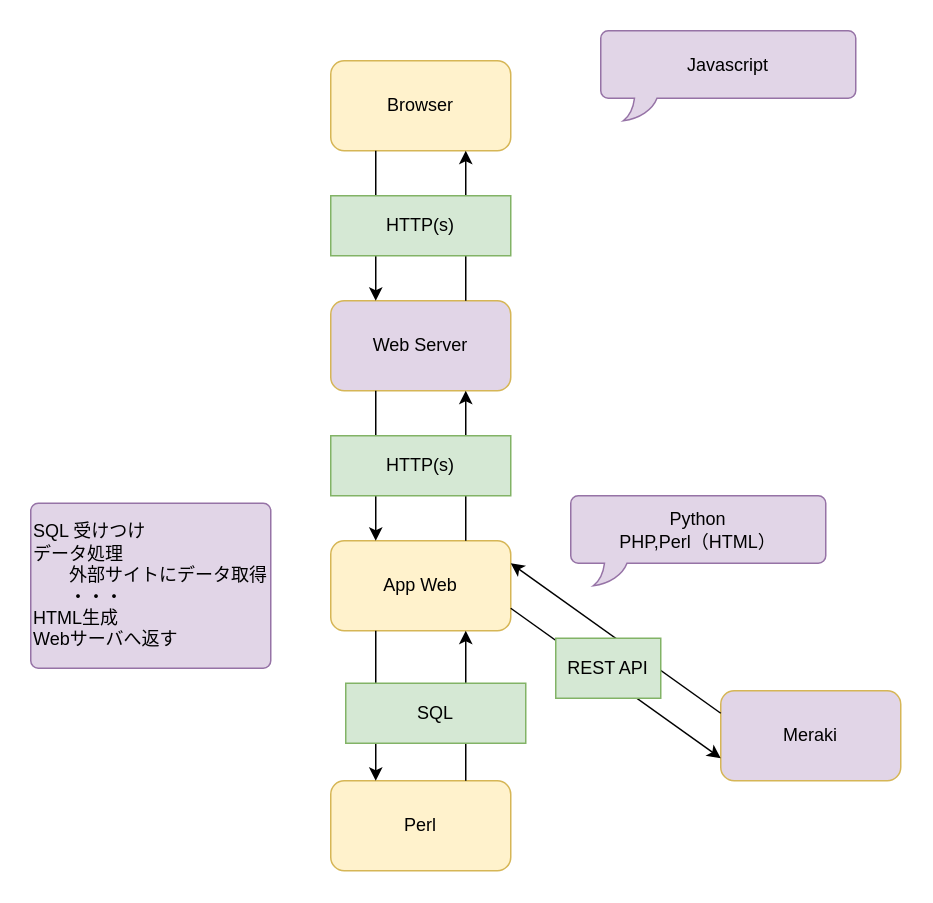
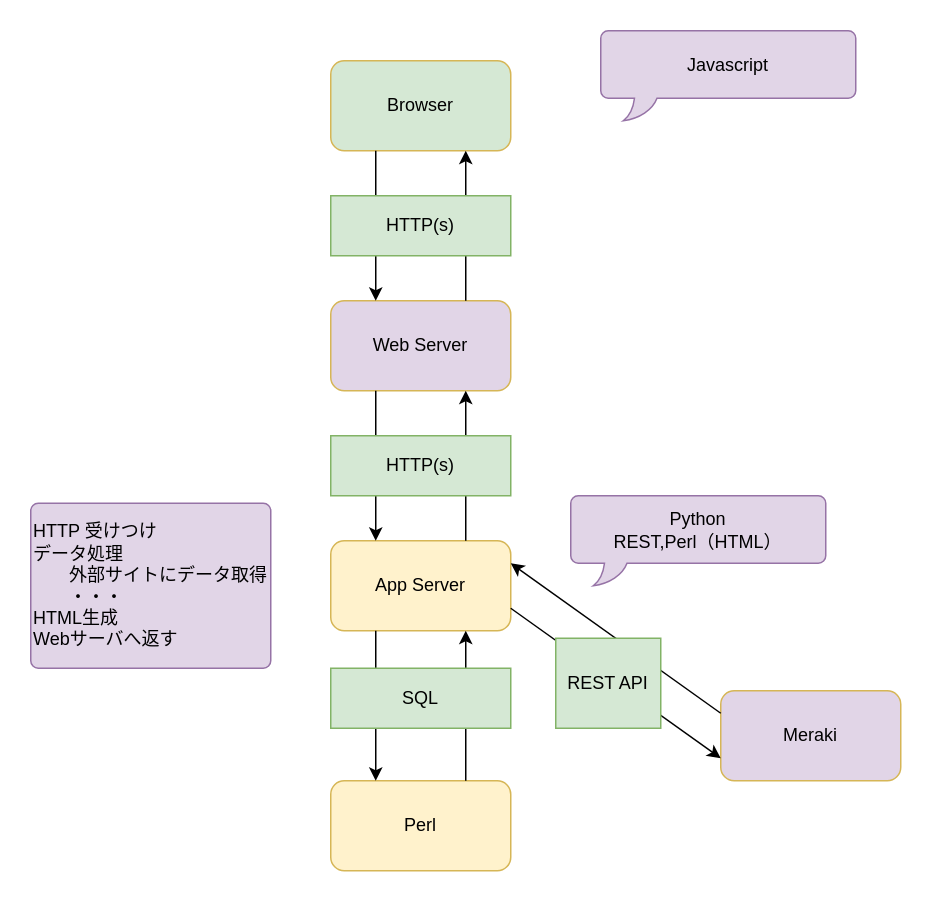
  <mxCell id="0" />
  <mxCell id="1" parent="0" />
- <mxCell id="2" value="Browser" style="rounded=1;whiteSpace=wrap;html=1;fillColor=#fff2cc;strokeColor=#d6b656;" parent="1" vertex="1"><mxGeometry x="220" y="40" width="120" height="60" as="geometry" /></mxCell>
+ <mxCell id="2" value="Browser" style="rounded=1;whiteSpace=wrap;html=1;fillColor=#d5e8d4;strokeColor=#d6b656;" parent="1" vertex="1"><mxGeometry x="220" y="40" width="120" height="60" as="geometry" /></mxCell>
  <mxCell id="3" value="Web Server" style="rounded=1;whiteSpace=wrap;html=1;fillColor=#e1d5e7;strokeColor=#d6b656;" parent="1" vertex="1"><mxGeometry x="220" y="200" width="120" height="60" as="geometry" /></mxCell>
- <mxCell id="4" value="App Web" style="rounded=1;whiteSpace=wrap;html=1;fillColor=#fff2cc;strokeColor=#d6b656;" parent="1" vertex="1"><mxGeometry x="220" y="360" width="120" height="60" as="geometry" /></mxCell>
+ <mxCell id="4" value="App Server" style="rounded=1;whiteSpace=wrap;html=1;fillColor=#fff2cc;strokeColor=#d6b656;" parent="1" vertex="1"><mxGeometry x="220" y="360" width="120" height="60" as="geometry" /></mxCell>
  <mxCell id="5" value="Perl" style="rounded=1;whiteSpace=wrap;html=1;fillColor=#fff2cc;strokeColor=#d6b656;" parent="1" vertex="1"><mxGeometry x="220" y="520" width="120" height="60" as="geometry" /></mxCell>
  <mxCell id="6" value="" style="endArrow=classic;html=1;rounded=0;" parent="1" edge="1"><mxGeometry width="50" height="50" relative="1" as="geometry"><mxPoint x="250" y="100" as="sourcePoint" /><mxPoint x="250" y="200" as="targetPoint" /></mxGeometry></mxCell>
  <mxCell id="7" value="" style="endArrow=classic;html=1;rounded=0;" parent="1" edge="1"><mxGeometry width="50" height="50" relative="1" as="geometry"><mxPoint x="250" y="260" as="sourcePoint" /><mxPoint x="250" y="360" as="targetPoint" /></mxGeometry></mxCell>
  <mxCell id="8" value="" style="endArrow=classic;html=1;rounded=0;" parent="1" edge="1"><mxGeometry width="50" height="50" relative="1" as="geometry"><mxPoint x="250" y="420" as="sourcePoint" /><mxPoint x="250" y="520" as="targetPoint" /></mxGeometry></mxCell>
  <mxCell id="9" value="" style="endArrow=classic;html=1;rounded=0;" parent="1" edge="1"><mxGeometry width="50" height="50" relative="1" as="geometry"><mxPoint x="310" y="520" as="sourcePoint" /><mxPoint x="310" y="420" as="targetPoint" /></mxGeometry></mxCell>
  <mxCell id="10" value="" style="endArrow=classic;html=1;rounded=0;" parent="1" edge="1"><mxGeometry width="50" height="50" relative="1" as="geometry"><mxPoint x="310" y="360" as="sourcePoint" /><mxPoint x="310" y="260" as="targetPoint" /></mxGeometry></mxCell>
  <mxCell id="11" value="" style="endArrow=classic;html=1;rounded=0;" parent="1" edge="1"><mxGeometry width="50" height="50" relative="1" as="geometry"><mxPoint x="310" y="200" as="sourcePoint" /><mxPoint x="310" y="100" as="targetPoint" /></mxGeometry></mxCell>
  <mxCell id="12" value="Javascript" style="whiteSpace=wrap;html=1;shape=mxgraph.basic.roundRectCallout;dx=30;dy=15;size=5;boundedLbl=1;fillColor=#e1d5e7;strokeColor=#9673a6;" parent="1" vertex="1"><mxGeometry x="400" y="20" width="170" height="60" as="geometry" /></mxCell>
- <mxCell id="13" value="Python&lt;br&gt;PHP,Perl（HTML）" style="whiteSpace=wrap;html=1;shape=mxgraph.basic.roundRectCallout;dx=30;dy=15;size=5;boundedLbl=1;fillColor=#e1d5e7;strokeColor=#9673a6;" parent="1" vertex="1"><mxGeometry x="380" y="330" width="170" height="60" as="geometry" /></mxCell>
+ <mxCell id="13" value="Python&lt;br&gt;REST,Perl（HTML）" style="whiteSpace=wrap;html=1;shape=mxgraph.basic.roundRectCallout;dx=30;dy=15;size=5;boundedLbl=1;fillColor=#e1d5e7;strokeColor=#9673a6;" parent="1" vertex="1"><mxGeometry x="380" y="330" width="170" height="60" as="geometry" /></mxCell>
  <mxCell id="14" value="HTTP(s)&lt;span style=&quot;color: rgba(0 , 0 , 0 , 0) ; font-family: monospace ; font-size: 0px&quot;&gt;%3CmxGraphModel%3E%3Croot%3E%3CmxCell%20id%3D%220%22%2F%3E%3CmxCell%20id%3D%221%22%20parent%3D%220%22%2F%3E%3CmxCell%20id%3D%222%22%20value%3D%22Javascript%22%20style%3D%22whiteSpace%3Dwrap%3Bhtml%3D1%3Bshape%3Dmxgraph.basic.roundRectCallout%3Bdx%3D30%3Bdy%3D15%3Bsize%3D5%3BboundedLbl%3D1%3B%22%20vertex%3D%221%22%20parent%3D%221%22%3E%3CmxGeometry%20x%3D%22260%22%20y%3D%22140%22%20width%3D%22170%22%20height%3D%2260%22%20as%3D%22geometry%22%2F%3E%3C%2FmxCell%3E%3C%2Froot%3E%3C%2FmxGraphModel%3E&lt;/span&gt;&lt;span style=&quot;color: rgba(0 , 0 , 0 , 0) ; font-family: monospace ; font-size: 0px&quot;&gt;%3CmxGraphModel%3E%3Croot%3E%3CmxCell%20id%3D%220%22%2F%3E%3CmxCell%20id%3D%221%22%20parent%3D%220%22%2F%3E%3CmxCell%20id%3D%222%22%20value%3D%22Javascript%22%20style%3D%22whiteSpace%3Dwrap%3Bhtml%3D1%3Bshape%3Dmxgraph.basic.roundRectCallout%3Bdx%3D30%3Bdy%3D15%3Bsize%3D5%3BboundedLbl%3D1%3B%22%20vertex%3D%221%22%20parent%3D%221%22%3E%3CmxGeometry%20x%3D%22260%22%20y%3D%22140%22%20width%3D%22170%22%20height%3D%2260%22%20as%3D%22geometry%22%2F%3E%3C%2FmxCell%3E%3C%2Froot%3E%3C%2FmxGraphModel%3E&lt;/span&gt;" style="rounded=0;whiteSpace=wrap;html=1;fillColor=#d5e8d4;strokeColor=#82b366;" parent="1" vertex="1"><mxGeometry x="220" y="130" width="120" height="40" as="geometry" /></mxCell>
  <mxCell id="15" value="HTTP(s)&lt;span style=&quot;color: rgba(0 , 0 , 0 , 0) ; font-family: monospace ; font-size: 0px&quot;&gt;%3CmxGraphModel%3E%3Croot%3E%3CmxCell%20id%3D%220%22%2F%3E%3CmxCell%20id%3D%221%22%20parent%3D%220%22%2F%3E%3CmxCell%20id%3D%222%22%20value%3D%22Javascript%22%20style%3D%22whiteSpace%3Dwrap%3Bhtml%3D1%3Bshape%3Dmxgraph.basic.roundRectCallout%3Bdx%3D30%3Bdy%3D15%3Bsize%3D5%3BboundedLbl%3D1%3B%22%20vertex%3D%221%22%20parent%3D%221%22%3E%3CmxGeometry%20x%3D%22260%22%20y%3D%22140%22%20width%3D%22170%22%20height%3D%2260%22%20as%3D%22geometry%22%2F%3E%3C%2FmxCell%3E%3C%2Froot%3E%3C%2FmxGraphModel%3E&lt;/span&gt;&lt;span style=&quot;color: rgba(0 , 0 , 0 , 0) ; font-family: monospace ; font-size: 0px&quot;&gt;%3CmxGraphModel%3E%3Croot%3E%3CmxCell%20id%3D%220%22%2F%3E%3CmxCell%20id%3D%221%22%20parent%3D%220%22%2F%3E%3CmxCell%20id%3D%222%22%20value%3D%22Javascript%22%20style%3D%22whiteSpace%3Dwrap%3Bhtml%3D1%3Bshape%3Dmxgraph.basic.roundRectCallout%3Bdx%3D30%3Bdy%3D15%3Bsize%3D5%3BboundedLbl%3D1%3B%22%20vertex%3D%221%22%20parent%3D%221%22%3E%3CmxGeometry%20x%3D%22260%22%20y%3D%22140%22%20width%3D%22170%22%20height%3D%2260%22%20as%3D%22geometry%22%2F%3E%3C%2FmxCell%3E%3C%2Froot%3E%3C%2FmxGraphModel%3E&lt;/span&gt;" style="rounded=0;whiteSpace=wrap;html=1;fillColor=#d5e8d4;strokeColor=#82b366;" parent="1" vertex="1"><mxGeometry x="220" y="290" width="120" height="40" as="geometry" /></mxCell>
- <mxCell id="16" value="SQL" style="rounded=0;whiteSpace=wrap;html=1;fillColor=#d5e8d4;strokeColor=#82b366;" parent="1" vertex="1"><mxGeometry x="230" y="455" width="120" height="40" as="geometry" /></mxCell>
+ <mxCell id="16" value="SQL" style="rounded=0;whiteSpace=wrap;html=1;fillColor=#d5e8d4;strokeColor=#82b366;" parent="1" vertex="1"><mxGeometry x="220" y="445" width="120" height="40" as="geometry" /></mxCell>
  <mxCell id="17" value="Meraki" style="rounded=1;whiteSpace=wrap;html=1;fillColor=#e1d5e7;strokeColor=#d6b656;" parent="1" vertex="1"><mxGeometry x="480" y="460" width="120" height="60" as="geometry" /></mxCell>
  <mxCell id="18" value="" style="endArrow=classic;html=1;rounded=0;entryX=0;entryY=0.75;entryDx=0;entryDy=0;exitX=1;exitY=0.75;exitDx=0;exitDy=0;" parent="1" source="4" target="17" edge="1"><mxGeometry width="50" height="50" relative="1" as="geometry"><mxPoint x="220" y="390" as="sourcePoint" /><mxPoint x="270" y="340" as="targetPoint" /></mxGeometry></mxCell>
  <mxCell id="19" value="" style="endArrow=classic;html=1;rounded=0;entryX=1;entryY=0.25;entryDx=0;entryDy=0;exitX=0;exitY=0.25;exitDx=0;exitDy=0;" parent="1" source="17" target="4" edge="1"><mxGeometry width="50" height="50" relative="1" as="geometry"><mxPoint x="450" y="500" as="sourcePoint" /><mxPoint x="360" y="370" as="targetPoint" /></mxGeometry></mxCell>
- <mxCell id="20" value="REST API" style="rounded=0;whiteSpace=wrap;html=1;fillColor=#d5e8d4;strokeColor=#82b366;" parent="1" vertex="1"><mxGeometry x="370" y="425" width="70" height="40" as="geometry" /></mxCell>
- <mxCell id="21" value="SQL 受けつけ&lt;br&gt;データ処理&lt;br&gt;　　外部サイトにデータ取得&lt;br&gt;　　・・・&lt;br&gt;HTML生成&lt;br&gt;Webサーバへ返す" style="whiteSpace=wrap;html=1;shape=mxgraph.basic.roundRectCallout;dx=77;dy=0;size=5;boundedLbl=1;fillColor=#e1d5e7;strokeColor=#9673a6;align=left;" parent="1" vertex="1"><mxGeometry x="20" y="335" width="160" height="110" as="geometry" /></mxCell>
+ <mxCell id="20" value="REST API" style="rounded=0;whiteSpace=wrap;html=1;fillColor=#d5e8d4;strokeColor=#82b366;" parent="1" vertex="1"><mxGeometry x="370" y="425" width="70" height="60" as="geometry" /></mxCell>
+ <mxCell id="21" value="HTTP 受けつけ&lt;br&gt;データ処理&lt;br&gt;　　外部サイトにデータ取得&lt;br&gt;　　・・・&lt;br&gt;HTML生成&lt;br&gt;Webサーバへ返す" style="whiteSpace=wrap;html=1;shape=mxgraph.basic.roundRectCallout;dx=77;dy=0;size=5;boundedLbl=1;fillColor=#e1d5e7;strokeColor=#9673a6;align=left;" parent="1" vertex="1"><mxGeometry x="20" y="335" width="160" height="110" as="geometry" /></mxCell>
